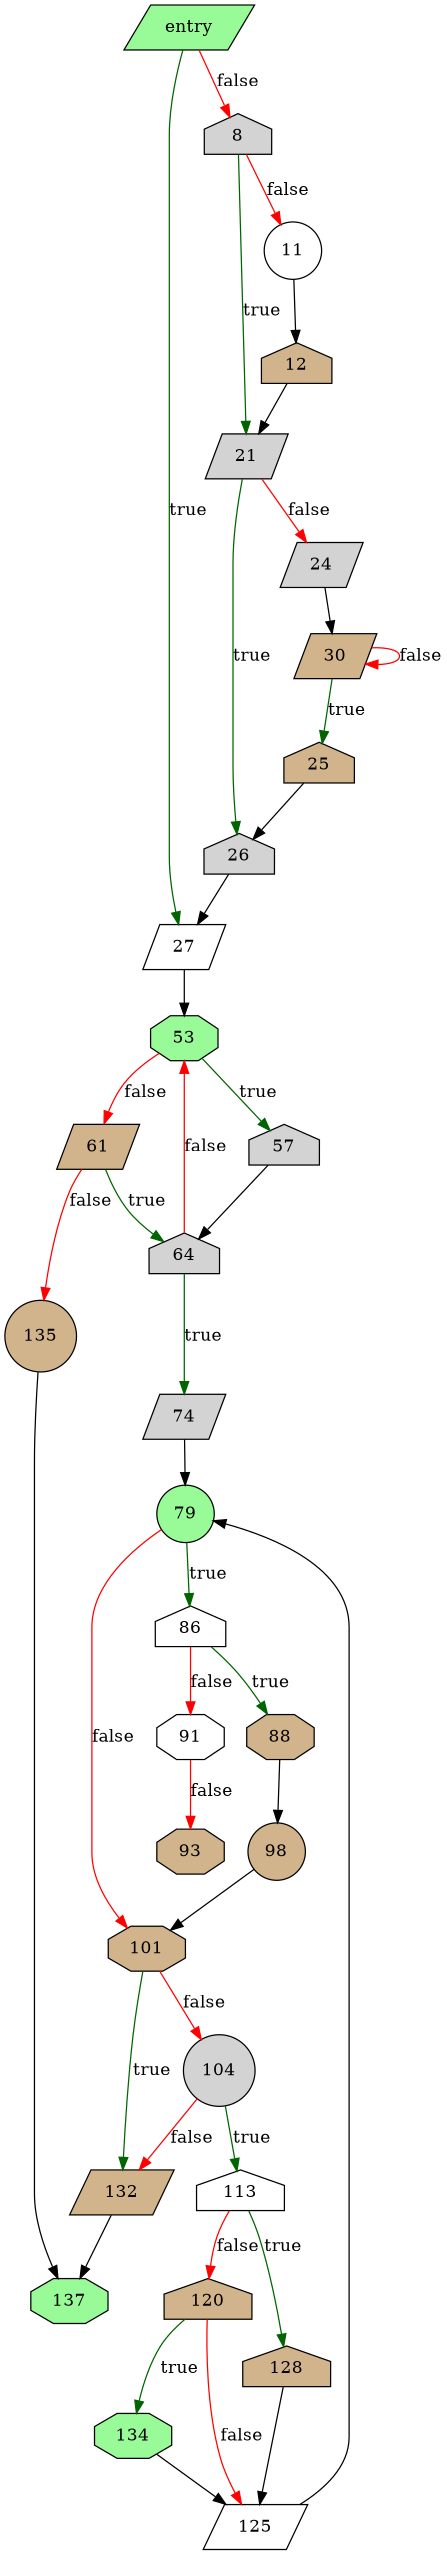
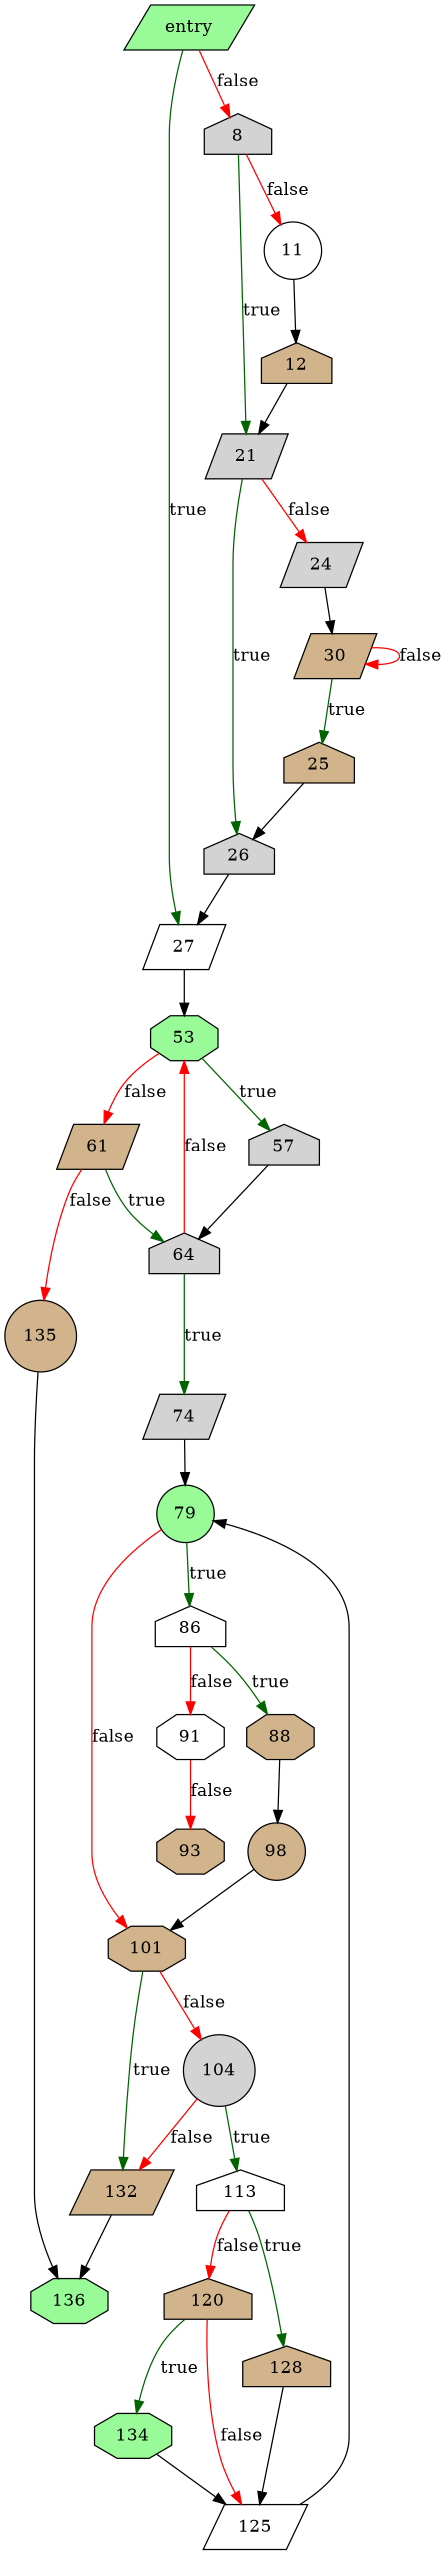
  digraph {
    node [fillcolor=tan shape=house style=filled]
    n1 [fillcolor=palegreen label=entry shape=parallelogram]
    8 [fillcolor=lightgrey]
    27 [fillcolor=white shape=parallelogram]
    11 [fillcolor=white shape=circle]
    21 [fillcolor=lightgrey shape=parallelogram]
    53 [fillcolor=palegreen shape=octagon]
    12
    24 [fillcolor=lightgrey shape=parallelogram]
    26 [fillcolor=lightgrey]
    30 [shape=parallelogram]
    25
    57 [fillcolor=lightgrey]
    61 [shape=parallelogram]
    64 [fillcolor=lightgrey]
    135 [shape=circle]
    74 [fillcolor=lightgrey shape=parallelogram]
-   136 [fillcolor=palegreen shape=octagon label=137]
+   136 [fillcolor=palegreen shape=octagon]
    79 [fillcolor=palegreen shape=circle]
    86 [fillcolor=white]
    101 [shape=octagon]
    88 [shape=octagon]
    91 [fillcolor=white shape=octagon]
    104 [fillcolor=lightgrey shape=circle]
    132 [shape=parallelogram]
    98 [shape=circle]
    93 [shape=octagon]
    113 [fillcolor=white]
    120
    128
    125 [fillcolor=white shape=parallelogram]
    134 [fillcolor=palegreen shape=octagon]
    n1 -> 8 [color=red label=false]
    n1 -> 27 [color=darkgreen label=true]
    8 -> 11 [color=red label=false]
    8 -> 21 [color=darkgreen label=true]
    27 -> 53
    11 -> 12
    21 -> 24 [color=red label=false]
    21 -> 26 [color=darkgreen label=true]
    53 -> 57 [color=darkgreen label=true]
    53 -> 61 [color=red label=false]
    12 -> 21
    24 -> 30
    26 -> 27
    30 -> 30 [color=red label=false]
    30 -> 25 [color=darkgreen label=true]
    25 -> 26
    57 -> 64
    61 -> 64 [color=darkgreen label=true]
    61 -> 135 [color=red label=false]
    64 -> 53 [color=red label=false]
    64 -> 74 [color=darkgreen label=true]
    135 -> 136
    74 -> 79
    79 -> 86 [color=darkgreen label=true]
    79 -> 101 [color=red label=false]
    86 -> 88 [color=darkgreen label=true]
    86 -> 91 [color=red label=false]
    101 -> 104 [color=red label=false]
    101 -> 132 [color=darkgreen label=true]
    88 -> 98
    91 -> 93 [color=red label=false]
    104 -> 132 [color=red label=false]
    104 -> 113 [color=darkgreen label=true]
    132 -> 136
    98 -> 101
    113 -> 120 [color=red label=false]
    113 -> 128 [color=darkgreen label=true]
    120 -> 125 [color=red label=false]
    120 -> 134 [color=darkgreen label=true]
    128 -> 125
    125 -> 79
    134 -> 125
  }
